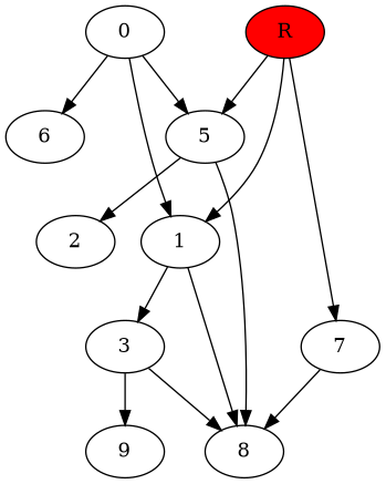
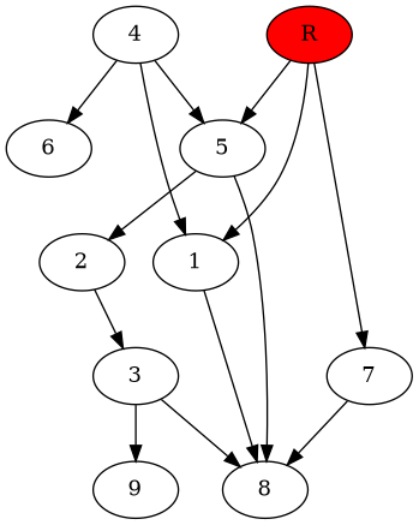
  digraph {
    1
    8
    2
    3
    9
-   4 [label=0]
+   4
    5
    6
    7
    R [fillcolor="#ff0000" style=filled]
    1 -> 8
-   1 -> 3
+   2 -> 3
    3 -> 8
    3 -> 9
    4 -> 1
    4 -> 5
    4 -> 6
    5 -> 8
    5 -> 2
    7 -> 8
    R -> 1
    R -> 5
    R -> 7
  }
